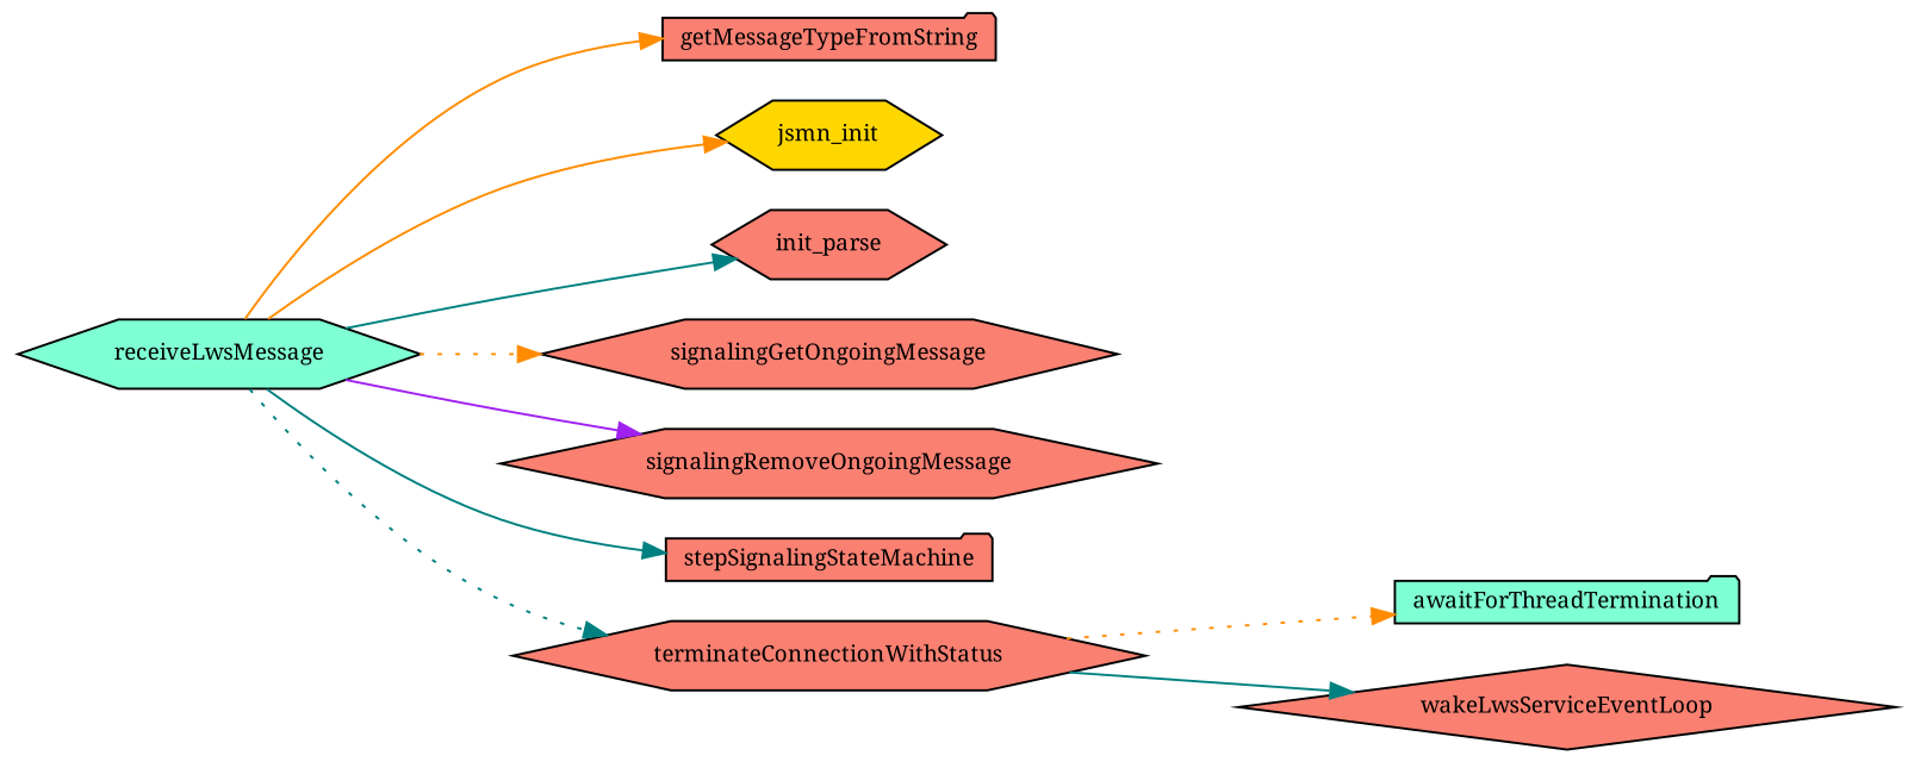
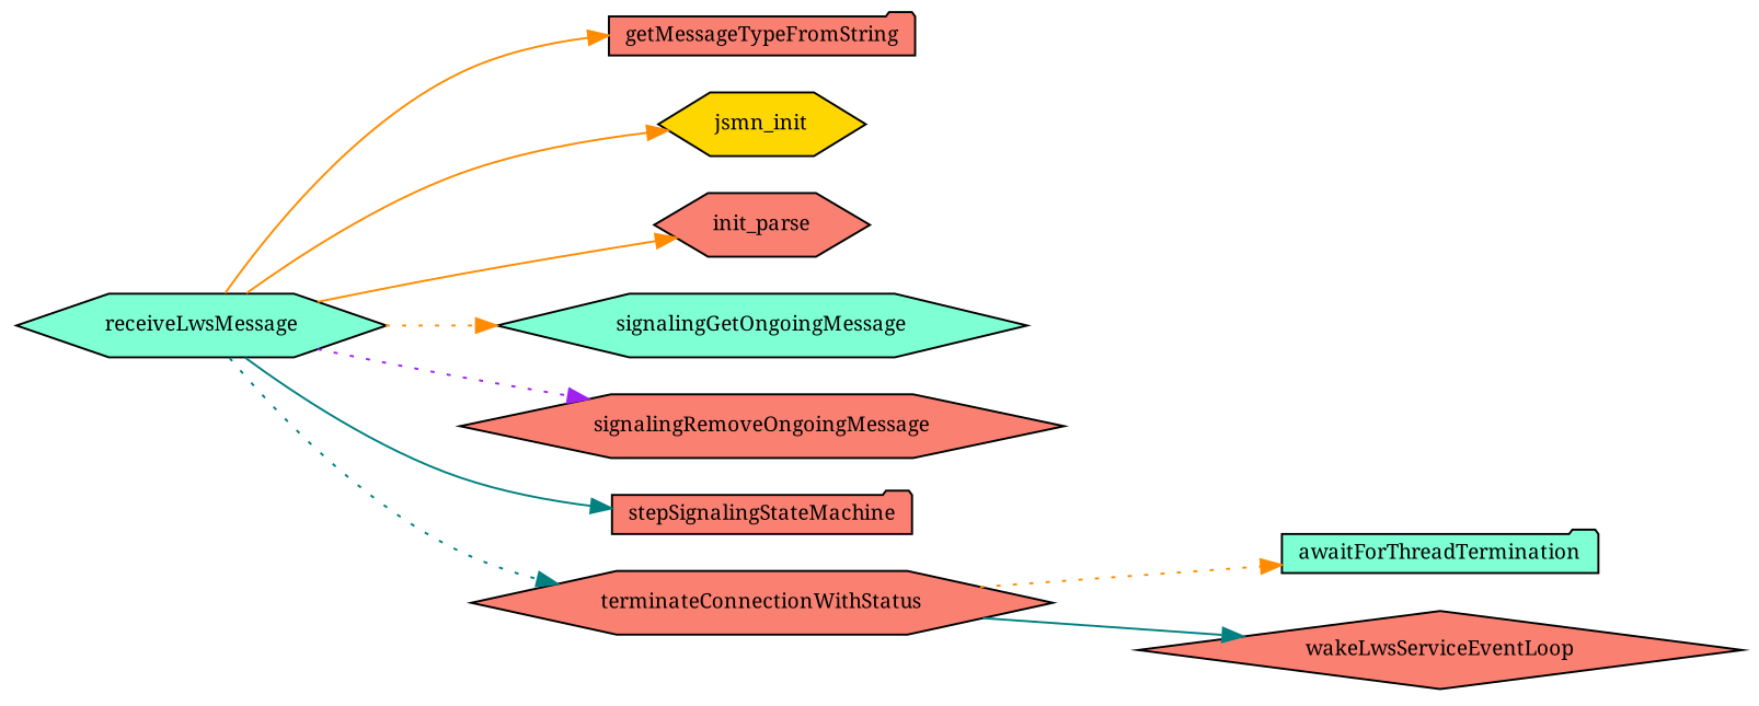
  digraph {
    fontname="Noto Serif"
    rankdir=LR
    node [color=black fillcolor=salmon fontname="Noto Serif" fontsize=10 shape=hexagon style=filled]
    edge [color=darkorange fontname="Noto Serif" fontsize=10 labelfontname=Helvetica labelfontsize=10 style=solid]
    n1 [fillcolor=aquamarine fontcolor=black height=0.2 label=receiveLwsMessage width=0.4]
    n2 [height=0.2 label=getMessageTypeFromString shape=folder width=0.4]
    n3 [fillcolor=gold height=0.2 label=jsmn_init width=0.4]
    n4 [height=0.2 label=init_parse width=0.4]
-   n5 [height=0.2 label=signalingGetOngoingMessage width=0.4]
+   n5 [fillcolor=aquamarine height=0.2 label=signalingGetOngoingMessage width=0.4]
    n6 [height=0.2 label=signalingRemoveOngoingMessage width=0.4]
    n7 [height=0.2 label=stepSignalingStateMachine shape=folder width=0.4]
    n8 [height=0.2 label=terminateConnectionWithStatus width=0.4]
    n9 [fillcolor=aquamarine height=0.2 label=awaitForThreadTermination shape=folder width=0.4]
    n10 [height=0.2 label=wakeLwsServiceEventLoop shape=diamond width=0.4]
    n1 -> n2
    n1 -> n3
-   n1 -> n4 [color=teal]
+   n1 -> n4
    n1 -> n5 [style=dotted]
-   n1 -> n6 [color=purple]
+   n1 -> n6 [color=purple style=dotted]
    n1 -> n7 [color=teal]
    n1 -> n8 [color=teal style=dotted]
    n8 -> n9 [style=dotted]
    n8 -> n10 [color=teal]
  }
